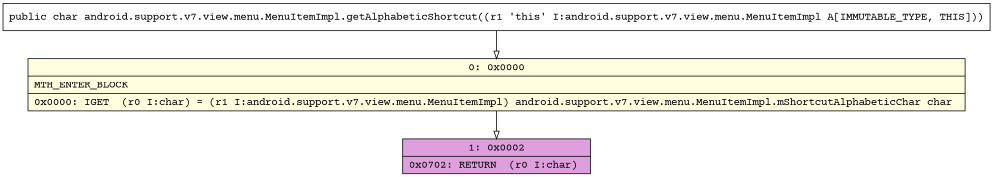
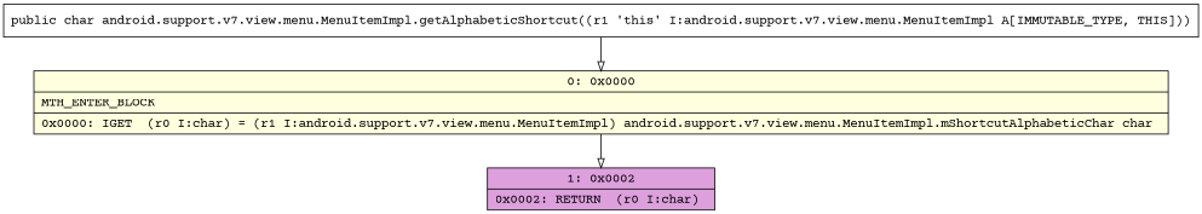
  digraph {
    fontname="Courier Prime"
    node [shape=record style=filled fontname="Courier Prime"]
    edge [arrowhead=onormal fontname="Courier Prime"]
    n1 [label="{0\:\ 0x0000|MTH_ENTER_BLOCK\l|0x0000: IGET  (r0 I:char) = (r1 I:android.support.v7.view.menu.MenuItemImpl) android.support.v7.view.menu.MenuItemImpl.mShortcutAlphabeticChar char \l}" fillcolor=lightyellow]
-   n2 [label="{1\:\ 0x0002|0x0702: RETURN  (r0 I:char) \l}" fillcolor=plum]
+   n2 [label="{1\:\ 0x0002|0x0002: RETURN  (r0 I:char) \l}" fillcolor=plum]
    n3 [label="{public char android.support.v7.view.menu.MenuItemImpl.getAlphabeticShortcut((r1 'this' I:android.support.v7.view.menu.MenuItemImpl A[IMMUTABLE_TYPE, THIS])) }" fillcolor=white]
    n1 -> n2
    n3 -> n1
  }
